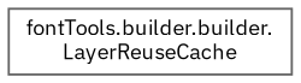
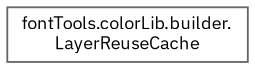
  digraph {
    rankdir=LR
    fontname="IBM Plex Sans"
-   n1 [color=grey40 fillcolor=white fontname="IBM Plex Sans" fontsize=10 height=0.2 label="fontTools.builder.builder.\lLayerReuseCache" shape=box style=filled width=0.4]
+   n1 [color=grey40 fillcolor=white fontname="IBM Plex Sans" fontsize=10 height=0.2 label="fontTools.colorLib.builder.\lLayerReuseCache" shape=box style=filled width=0.4]
  }
